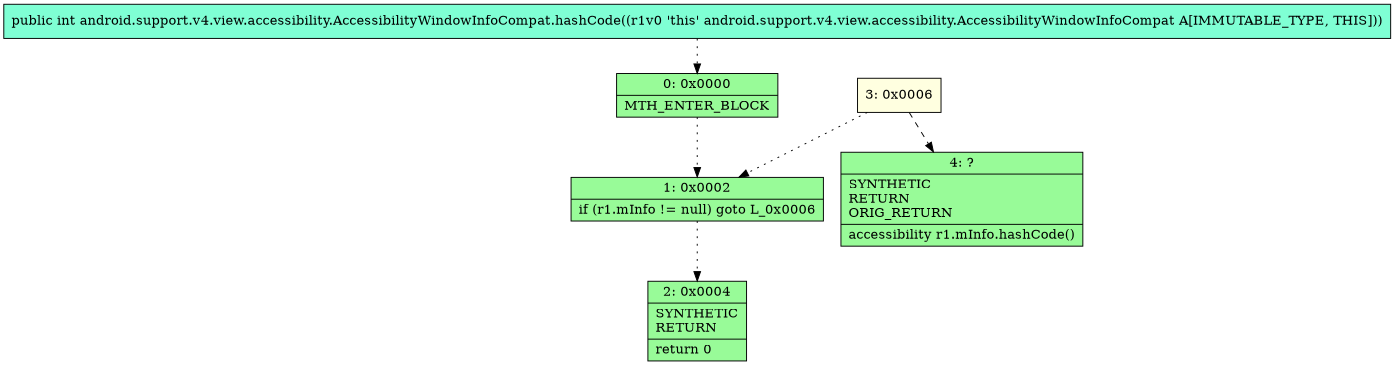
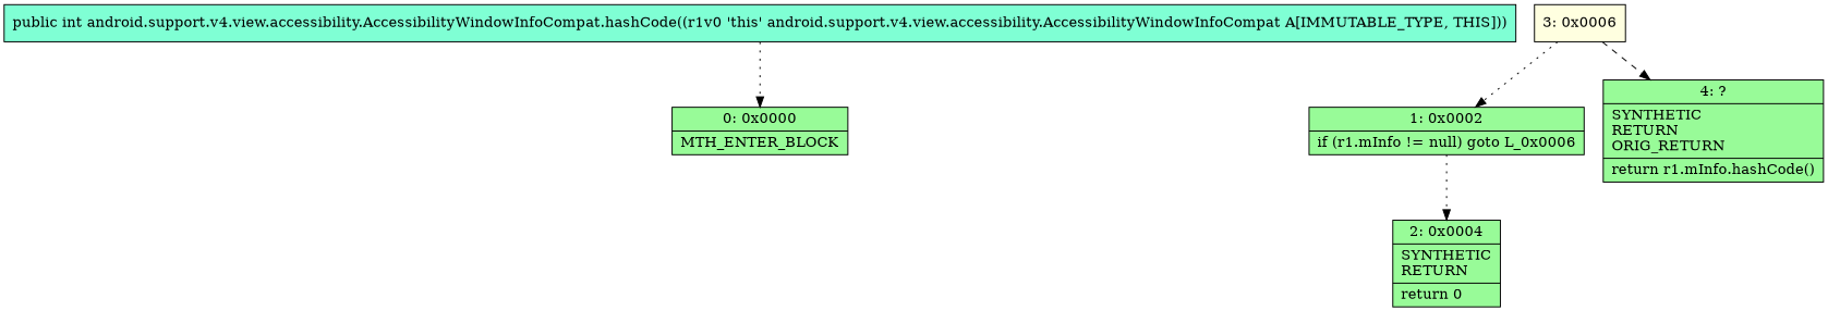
  digraph {
    node [fillcolor=palegreen shape=record style=filled]
    edge [style=dotted]
    n1 [label="{0\:\ 0x0000|MTH_ENTER_BLOCK\l}"]
    n2 [label="{1\:\ 0x0002|if (r1.mInfo != null) goto L_0x0006\l}"]
    n3 [label="{2\:\ 0x0004|SYNTHETIC\lRETURN\l|return 0\l}"]
    n4 [fillcolor=lightyellow label="{3\:\ 0x0006}"]
-   n5 [label="{4\:\ ?|SYNTHETIC\lRETURN\lORIG_RETURN\l|accessibility r1.mInfo.hashCode()\l}"]
+   n5 [label="{4\:\ ?|SYNTHETIC\lRETURN\lORIG_RETURN\l|return r1.mInfo.hashCode()\l}"]
    n6 [fillcolor=aquamarine label="{public int android.support.v4.view.accessibility.AccessibilityWindowInfoCompat.hashCode((r1v0 'this' android.support.v4.view.accessibility.AccessibilityWindowInfoCompat A[IMMUTABLE_TYPE, THIS])) }"]
-   n1 -> n2
    n2 -> n3
    n4 -> n2
    n4 -> n5 [style=dashed]
    n6 -> n1
  }
